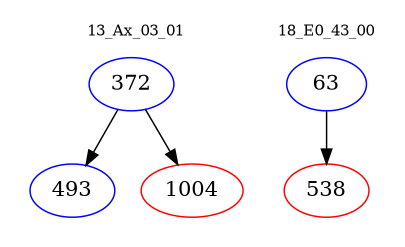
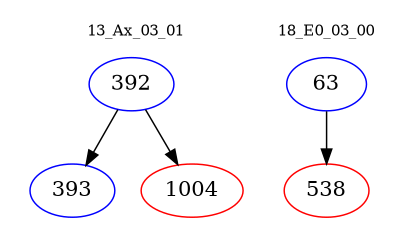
  digraph {
    node [color=blue]
    edge [color=black]
-   n1 [label=372]
-   n2 [label=493]
+   n1 [label=392]
+   n2 [label=393]
    n3 [color=red label=1004]
    n4 [label=63]
    n5 [color=red label=538]
    subgraph cluster_1 {
      color=white
      fontsize=10
      label="13_Ax_03_01"
      n1
      n2
      n3
    }
    subgraph cluster_2 {
      color=white
      fontsize=10
-     label="18_E0_43_00"
+     label="18_E0_03_00"
      n4
      n5
    }
    n1 -> n2
    n1 -> n3
    n4 -> n5
  }
